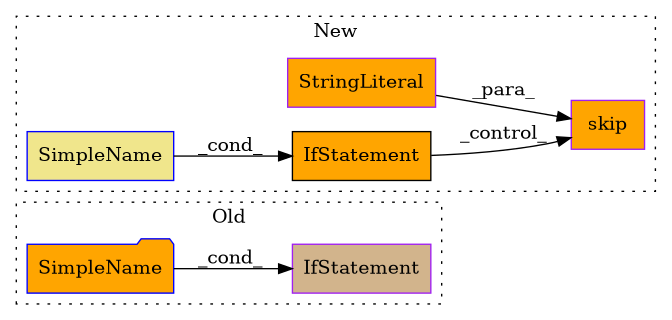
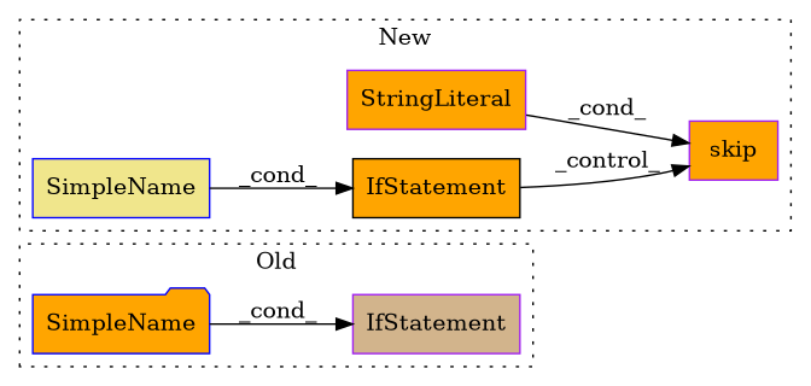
  digraph {
    rankdir=LR
    node [a=42 color=purple fillcolor=orange shape=box style=filled]
    n1 [color=blue label=SimpleName shape=folder]
    n2 [a=25 fillcolor=tan l="4,2" label=IfStatement s="66282,66357"]
    n3 [a=32 l="5,1" label=skip s="66369,66423"]
    n4 [a=45 l=49 label=StringLiteral s=66374]
    n5 [a=25 color=black l="4,2" label=IfStatement s="66210,66285"]
    n6 [color=blue fillcolor=khaki label=SimpleName]
    subgraph cluster_1 {
      label=Old
      style=dotted
      n1
      n2
    }
    subgraph cluster_2 {
      label=New
      style=dotted
      n3
      n4
      n5
      n6
    }
    n1 -> n2 [label=_cond_]
-   n4 -> n3 [label=_para_]
+   n4 -> n3 [label=_cond_]
    n5 -> n3 [label=_control_]
    n6 -> n5 [label=_cond_]
  }
